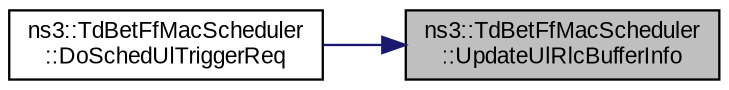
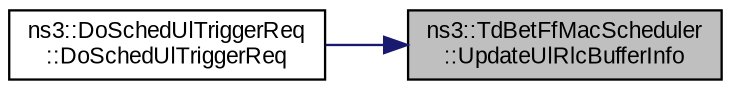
  digraph {
    rankdir=RL
    fontname="Liberation Sans"
    node [color=black fontname="Liberation Sans" fontsize=10 shape=record style=filled]
    n1 [fillcolor=grey75 fontcolor=black height=0.2 label="ns3::TdBetFfMacScheduler\l::UpdateUlRlcBufferInfo" width=0.4]
-   n2 [fillcolor=white height=0.2 label="ns3::TdBetFfMacScheduler\l::DoSchedUlTriggerReq" width=0.4]
+   n2 [fillcolor=white height=0.2 label="ns3::DoSchedUlTriggerReq\l::DoSchedUlTriggerReq" width=0.4]
    n1 -> n2 [color=midnightblue dir=back fontname="Liberation Sans" fontsize=10 labelfontname=Helvetica labelfontsize=10 style=solid]
  }
